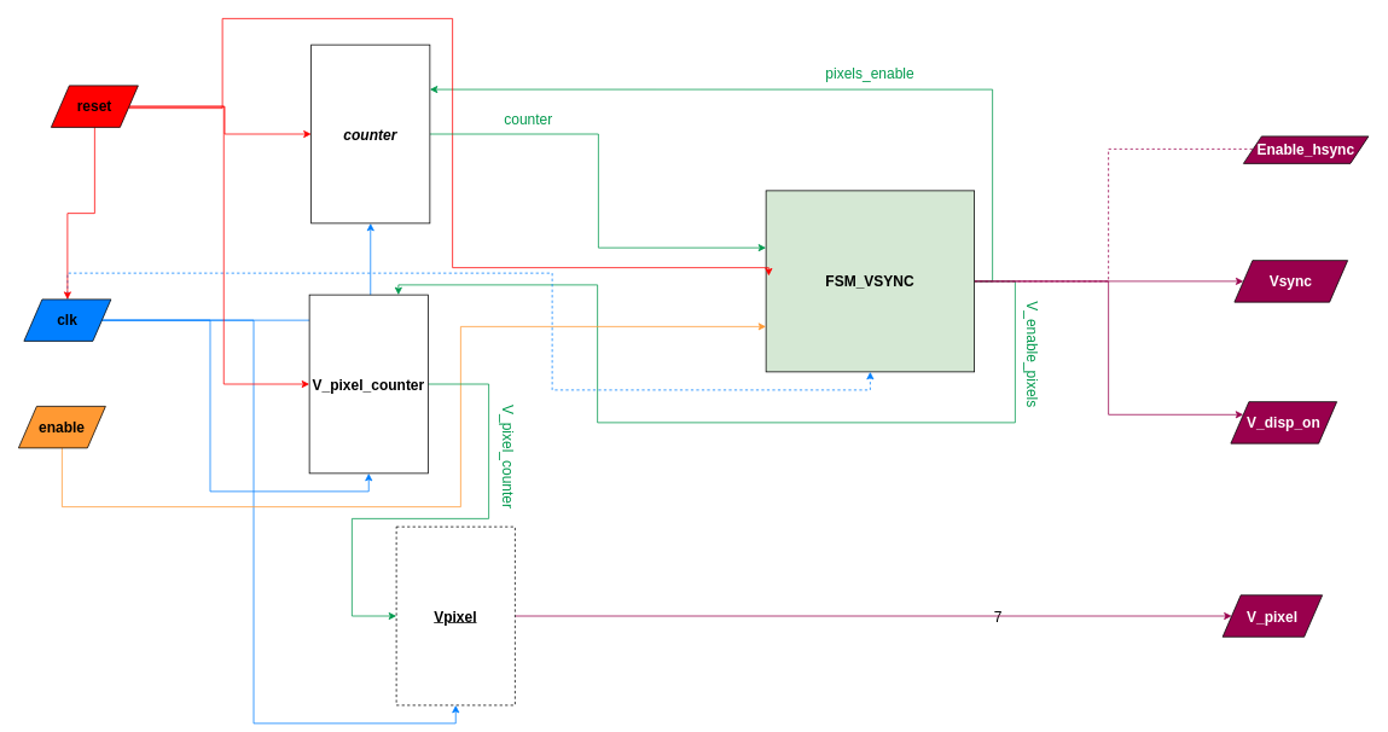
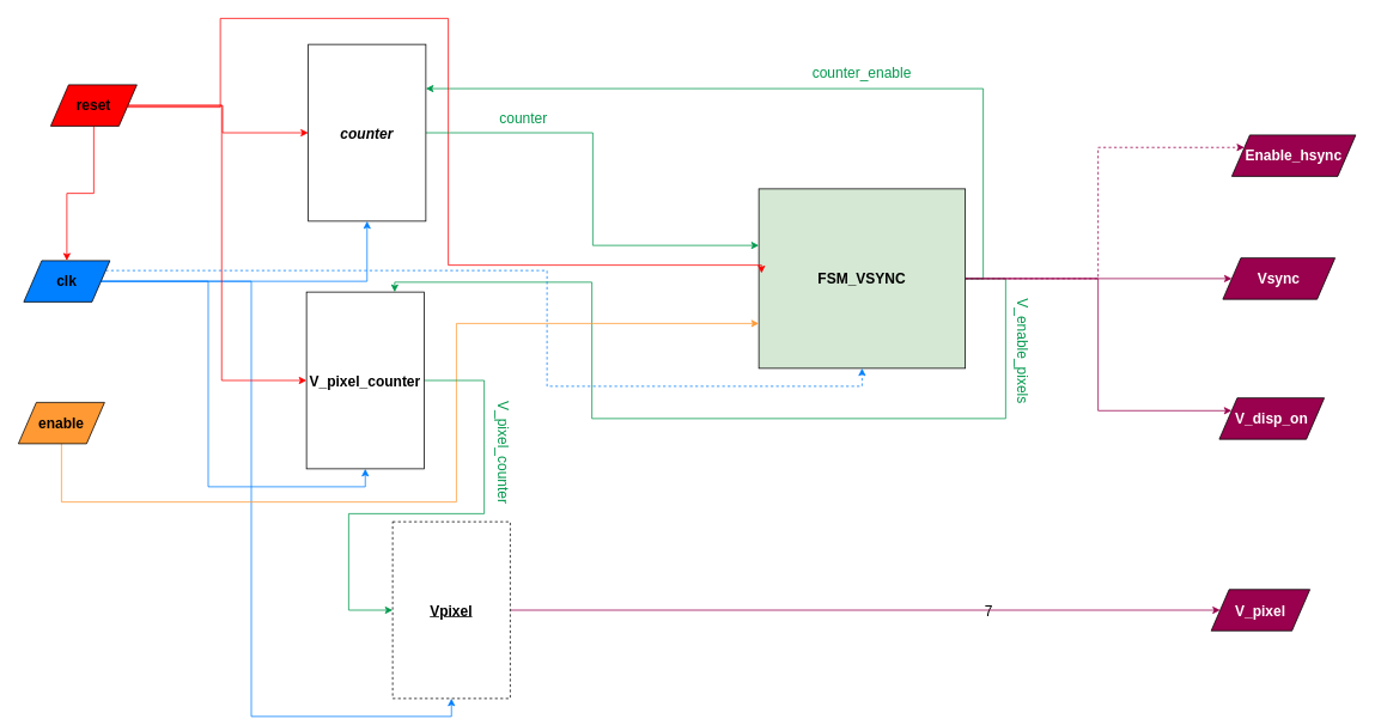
  <mxCell id="0" />
  <mxCell id="1" parent="0" />
  <mxCell id="2" style="edgeStyle=orthogonalEdgeStyle;rounded=0;orthogonalLoop=1;jettySize=auto;html=1;fontSize=16;fontColor=#00994D;entryX=1;entryY=0.25;entryDx=0;entryDy=0;exitX=1;exitY=0.5;exitDx=0;exitDy=0;strokeColor=#00994D;" edge="1" parent="1" source="8" target="22"><mxGeometry relative="1" as="geometry"><mxPoint x="1104" y="63" as="targetPoint" /></mxGeometry></mxCell>
  <mxCell id="3" style="edgeStyle=orthogonalEdgeStyle;rounded=0;orthogonalLoop=1;jettySize=auto;html=1;entryX=0.75;entryY=0;entryDx=0;entryDy=0;fontSize=16;fontColor=#00994D;strokeColor=#00994D;exitX=1;exitY=0.5;exitDx=0;exitDy=0;" edge="1" parent="1" source="8" target="24"><mxGeometry relative="1" as="geometry"><Array as="points"><mxPoint x="1120" y="310" /><mxPoint x="1120" y="466" /><mxPoint x="659" y="466" /><mxPoint x="659" y="314" /><mxPoint x="439" y="314" /></Array></mxGeometry></mxCell>
  <mxCell id="4" style="edgeStyle=orthogonalEdgeStyle;rounded=0;orthogonalLoop=1;jettySize=auto;html=1;fontSize=16;fontColor=#00994D;strokeColor=#99004D;entryX=0;entryY=0.5;entryDx=0;entryDy=0;" edge="1" parent="1" source="8" target="31"><mxGeometry relative="1" as="geometry"><mxPoint x="1363" y="310" as="targetPoint" /></mxGeometry></mxCell>
  <mxCell id="5" style="edgeStyle=orthogonalEdgeStyle;rounded=0;orthogonalLoop=1;jettySize=auto;html=1;fontSize=16;fontColor=#00994D;strokeColor=#99004D;entryX=0;entryY=0.25;entryDx=0;entryDy=0;" edge="1" parent="1" source="8" target="33"><mxGeometry relative="1" as="geometry"><mxPoint x="1262.647" y="461.059" as="targetPoint" /><Array as="points"><mxPoint x="1223" y="310" /><mxPoint x="1223" y="458" /></Array></mxGeometry></mxCell>
  <mxCell id="6" value="7" style="edgeLabel;html=1;align=center;verticalAlign=middle;resizable=0;points=[];fontSize=16;fontColor=#000000;" vertex="1" connectable="0" parent="5"><mxGeometry x="0.551" y="2" relative="1" as="geometry"><mxPoint x="-171" y="224" as="offset" /></mxGeometry></mxCell>
  <mxCell id="7" style="edgeStyle=orthogonalEdgeStyle;rounded=0;orthogonalLoop=1;jettySize=auto;html=1;entryX=0;entryY=0.25;entryDx=0;entryDy=0;strokeColor=#99004D;dashed=1;" edge="1" parent="1" source="8" target="34"><mxGeometry relative="1" as="geometry"><Array as="points"><mxPoint x="1223" y="310" /><mxPoint x="1223" y="164" /></Array></mxGeometry></mxCell>
  <mxCell id="8" value="&lt;font style=&quot;font-size: 16px;&quot;&gt;&lt;b&gt;FSM_VSYNC&lt;/b&gt;&lt;/font&gt;" style="rounded=0;whiteSpace=wrap;html=1;fillColor=#d5e8d4;" vertex="1" parent="1"><mxGeometry x="845" y="210" width="230" height="200" as="geometry" /></mxCell>
  <mxCell id="9" style="edgeStyle=orthogonalEdgeStyle;rounded=0;orthogonalLoop=1;jettySize=auto;html=1;fontSize=16;strokeColor=#007FFF;" edge="1" parent="1" source="13" target="22"><mxGeometry relative="1" as="geometry" /></mxCell>
  <mxCell id="10" style="edgeStyle=orthogonalEdgeStyle;rounded=0;orthogonalLoop=1;jettySize=auto;html=1;entryX=0.5;entryY=1;entryDx=0;entryDy=0;fontSize=16;strokeColor=#007FFF;" edge="1" parent="1" source="13" target="24"><mxGeometry relative="1" as="geometry" /></mxCell>
  <mxCell id="11" style="edgeStyle=orthogonalEdgeStyle;rounded=0;orthogonalLoop=1;jettySize=auto;html=1;entryX=0.5;entryY=1;entryDx=0;entryDy=0;fontSize=16;strokeColor=#007FFF;" edge="1" parent="1" source="13" target="26"><mxGeometry relative="1" as="geometry" /></mxCell>
  <mxCell id="12" style="edgeStyle=orthogonalEdgeStyle;rounded=0;orthogonalLoop=1;jettySize=auto;html=1;entryX=0.5;entryY=1;entryDx=0;entryDy=0;fontSize=16;strokeColor=#007FFF;dashed=1;" edge="1" parent="1" source="13" target="8"><mxGeometry relative="1" as="geometry"><Array as="points"><mxPoint x="609" y="301" /><mxPoint x="609" y="430" /><mxPoint x="960" y="430" /></Array></mxGeometry></mxCell>
- <mxCell id="13" value="&lt;b&gt;clk&lt;/b&gt;" style="shape=parallelogram;perimeter=parallelogramPerimeter;whiteSpace=wrap;html=1;fixedSize=1;fontSize=16;fillColor=#007FFF;" vertex="1" parent="1"><mxGeometry x="26" y="330" width="96" height="46" as="geometry" /></mxCell>
+ <mxCell id="13" value="&lt;b&gt;clk&lt;/b&gt;" style="shape=parallelogram;perimeter=parallelogramPerimeter;whiteSpace=wrap;html=1;fixedSize=1;fontSize=16;fillColor=#007FFF;" vertex="1" parent="1"><mxGeometry x="26" y="290" width="96" height="46" as="geometry" /></mxCell>
  <mxCell id="14" style="edgeStyle=orthogonalEdgeStyle;rounded=0;orthogonalLoop=1;jettySize=auto;html=1;entryX=0;entryY=0.5;entryDx=0;entryDy=0;fontSize=16;strokeColor=#FF0000;" edge="1" parent="1" source="18" target="22"><mxGeometry relative="1" as="geometry" /></mxCell>
  <mxCell id="15" style="edgeStyle=orthogonalEdgeStyle;rounded=0;orthogonalLoop=1;jettySize=auto;html=1;entryX=0;entryY=0.5;entryDx=0;entryDy=0;fontSize=16;strokeColor=#FF0000;" edge="1" parent="1" source="18" target="24"><mxGeometry relative="1" as="geometry" /></mxCell>
  <mxCell id="16" style="edgeStyle=orthogonalEdgeStyle;rounded=0;orthogonalLoop=1;jettySize=auto;html=1;fontSize=16;strokeColor=#FF0000;" edge="1" parent="1" source="18" target="13"><mxGeometry relative="1" as="geometry" /></mxCell>
  <mxCell id="17" style="edgeStyle=orthogonalEdgeStyle;rounded=0;orthogonalLoop=1;jettySize=auto;html=1;fontSize=16;strokeColor=#FF0000;exitX=1;exitY=0.5;exitDx=0;exitDy=0;" edge="1" parent="1" source="18"><mxGeometry relative="1" as="geometry"><mxPoint x="848" y="304" as="targetPoint" /><Array as="points"><mxPoint x="142" y="119" /><mxPoint x="245" y="119" /><mxPoint x="245" y="20" /><mxPoint x="499" y="20" /><mxPoint x="499" y="295" /><mxPoint x="848" y="295" /></Array></mxGeometry></mxCell>
  <mxCell id="18" value="&lt;b&gt;reset&lt;/b&gt;" style="shape=parallelogram;perimeter=parallelogramPerimeter;whiteSpace=wrap;html=1;fixedSize=1;fontSize=16;fillColor=#FF0000;" vertex="1" parent="1"><mxGeometry x="56" y="94" width="96" height="46" as="geometry" /></mxCell>
  <mxCell id="19" style="edgeStyle=orthogonalEdgeStyle;rounded=0;orthogonalLoop=1;jettySize=auto;html=1;entryX=0;entryY=0.75;entryDx=0;entryDy=0;fontSize=16;fontColor=#00994D;strokeColor=#FF9933;" edge="1" parent="1" source="20" target="8"><mxGeometry relative="1" as="geometry"><Array as="points"><mxPoint x="68" y="559" /><mxPoint x="508" y="559" /><mxPoint x="508" y="360" /></Array></mxGeometry></mxCell>
  <mxCell id="20" value="&lt;b&gt;enable&lt;/b&gt;" style="shape=parallelogram;perimeter=parallelogramPerimeter;whiteSpace=wrap;html=1;fixedSize=1;fontSize=16;fillColor=#FF9933;" vertex="1" parent="1"><mxGeometry x="20" y="448" width="96" height="46" as="geometry" /></mxCell>
  <mxCell id="21" style="edgeStyle=orthogonalEdgeStyle;rounded=0;orthogonalLoop=1;jettySize=auto;html=1;fontSize=16;strokeColor=#00994D;" edge="1" parent="1" source="22" target="8"><mxGeometry relative="1" as="geometry"><mxPoint x="561" y="147.5" as="targetPoint" /><Array as="points"><mxPoint x="660" y="148" /><mxPoint x="660" y="273" /></Array></mxGeometry></mxCell>
  <mxCell id="22" value="&lt;b&gt;&lt;i&gt;counter&lt;/i&gt;&lt;/b&gt;" style="rounded=0;whiteSpace=wrap;html=1;fontSize=16;" vertex="1" parent="1"><mxGeometry x="343" y="49" width="131" height="197" as="geometry" /></mxCell>
  <mxCell id="23" style="edgeStyle=orthogonalEdgeStyle;rounded=0;orthogonalLoop=1;jettySize=auto;html=1;entryX=0;entryY=0.5;entryDx=0;entryDy=0;fontSize=16;fontColor=#00994D;strokeColor=#00994D;exitX=1;exitY=0.5;exitDx=0;exitDy=0;" edge="1" parent="1" source="24" target="26"><mxGeometry relative="1" as="geometry"><Array as="points"><mxPoint x="539" y="424" /><mxPoint x="539" y="572" /><mxPoint x="388" y="572" /><mxPoint x="388" y="680" /></Array></mxGeometry></mxCell>
  <mxCell id="24" value="&lt;b&gt;V_pixel_counter&lt;span style=&quot;color: rgba(0, 0, 0, 0); font-family: monospace; font-size: 0px; text-align: start;&quot;&gt;%3CmxGraphModel%3E%3Croot%3E%3CmxCell%20id%3D%220%22%2F%3E%3CmxCell%20id%3D%221%22%20parent%3D%220%22%2F%3E%3CmxCell%20id%3D%222%22%20value%3D%22counter%22%20style%3D%22rounded%3D0%3BwhiteSpace%3Dwrap%3Bhtml%3D1%3BfontSize%3D16%3B%22%20vertex%3D%221%22%20parent%3D%221%22%3E%3CmxGeometry%20x%3D%22385%22%20y%3D%22177%22%20width%3D%22131%22%20height%3D%22197%22%20as%3D%22geometry%22%2F%3E%3C%2FmxCell%3E%3C%2Froot%3E%3C%2FmxGraphModel%3E&lt;/span&gt;&lt;/b&gt;" style="rounded=0;whiteSpace=wrap;html=1;fontSize=16;" vertex="1" parent="1"><mxGeometry x="341" y="325" width="131" height="197" as="geometry" /></mxCell>
  <mxCell id="25" style="edgeStyle=orthogonalEdgeStyle;rounded=0;orthogonalLoop=1;jettySize=auto;html=1;fontSize=16;fontColor=#00994D;strokeColor=#99004D;" edge="1" parent="1" source="26" target="32"><mxGeometry relative="1" as="geometry"><mxPoint x="1355" y="679.5" as="targetPoint" /></mxGeometry></mxCell>
  <mxCell id="26" value="&lt;b&gt;&lt;u&gt;Vpixel&lt;/u&gt;&lt;/b&gt;" style="rounded=0;whiteSpace=wrap;html=1;fontSize=16;dashed=1;" vertex="1" parent="1"><mxGeometry x="437" y="581" width="131" height="197" as="geometry" /></mxCell>
  <mxCell id="27" value="&lt;font color=&quot;#00994d&quot;&gt;counter&lt;/font&gt;" style="text;html=1;strokeColor=none;fillColor=none;align=center;verticalAlign=middle;whiteSpace=wrap;rounded=0;fontSize=16;" vertex="1" parent="1"><mxGeometry x="553" y="116" width="60" height="30" as="geometry" /></mxCell>
- <mxCell id="28" value="&lt;font color=&quot;#00994d&quot;&gt;pixels_enable&lt;/font&gt;" style="text;html=1;strokeColor=none;fillColor=none;align=center;verticalAlign=middle;whiteSpace=wrap;rounded=0;fontSize=16;" vertex="1" parent="1"><mxGeometry x="930" y="66" width="60" height="30" as="geometry" /></mxCell>
+ <mxCell id="28" value="&lt;font color=&quot;#00994d&quot;&gt;counter_enable&lt;/font&gt;" style="text;html=1;strokeColor=none;fillColor=none;align=center;verticalAlign=middle;whiteSpace=wrap;rounded=0;fontSize=16;" vertex="1" parent="1"><mxGeometry x="930" y="66" width="60" height="30" as="geometry" /></mxCell>
  <mxCell id="29" value="&lt;font color=&quot;#00994d&quot;&gt;V_pixel_counter&lt;br&gt;&lt;/font&gt;" style="text;html=1;strokeColor=none;fillColor=none;align=center;verticalAlign=middle;whiteSpace=wrap;rounded=0;fontSize=16;rotation=90;" vertex="1" parent="1"><mxGeometry x="530" y="489" width="60" height="30" as="geometry" /></mxCell>
  <mxCell id="30" value="&lt;font color=&quot;#00994d&quot;&gt;V_enable_pixels&lt;br&gt;&lt;/font&gt;" style="text;html=1;strokeColor=none;fillColor=none;align=center;verticalAlign=middle;whiteSpace=wrap;rounded=0;fontSize=16;rotation=90;" vertex="1" parent="1"><mxGeometry x="1109" y="376" width="60" height="30" as="geometry" /></mxCell>
  <mxCell id="31" value="&lt;b&gt;&lt;font color=&quot;#ffffff&quot;&gt;Vsync&lt;/font&gt;&lt;/b&gt;" style="shape=parallelogram;perimeter=parallelogramPerimeter;whiteSpace=wrap;html=1;fixedSize=1;fontSize=16;fillColor=#99004D;" vertex="1" parent="1"><mxGeometry x="1362" y="287" width="125" height="46" as="geometry" /></mxCell>
  <mxCell id="32" value="&lt;b&gt;&lt;font color=&quot;#ffffff&quot;&gt;V_pixel&lt;/font&gt;&lt;/b&gt;" style="shape=parallelogram;perimeter=parallelogramPerimeter;whiteSpace=wrap;html=1;fixedSize=1;fontSize=16;fillColor=#99004D;" vertex="1" parent="1"><mxGeometry x="1349" y="656.5" width="110" height="46" as="geometry" /></mxCell>
  <mxCell id="33" value="&lt;b&gt;&lt;font color=&quot;#ffffff&quot;&gt;V_disp_on&lt;/font&gt;&lt;/b&gt;" style="shape=parallelogram;perimeter=parallelogramPerimeter;whiteSpace=wrap;html=1;fixedSize=1;fontSize=16;fillColor=#99004D;" vertex="1" parent="1"><mxGeometry x="1358" y="443" width="117" height="46" as="geometry" /></mxCell>
- <mxCell id="34" value="&lt;font color=&quot;#ffffff&quot;&gt;&lt;b&gt;Enable_hsync&lt;/b&gt;&lt;/font&gt;" style="shape=parallelogram;perimeter=parallelogramPerimeter;whiteSpace=wrap;html=1;fixedSize=1;fontSize=16;fillColor=#99004D;" vertex="1" parent="1"><mxGeometry x="1372" y="150" width="138" height="30" as="geometry" /></mxCell>
+ <mxCell id="34" value="&lt;font color=&quot;#ffffff&quot;&gt;&lt;b&gt;Enable_hsync&lt;/b&gt;&lt;/font&gt;" style="shape=parallelogram;perimeter=parallelogramPerimeter;whiteSpace=wrap;html=1;fixedSize=1;fontSize=16;fillColor=#99004D;" vertex="1" parent="1"><mxGeometry x="1372" y="150" width="138" height="46" as="geometry" /></mxCell>
